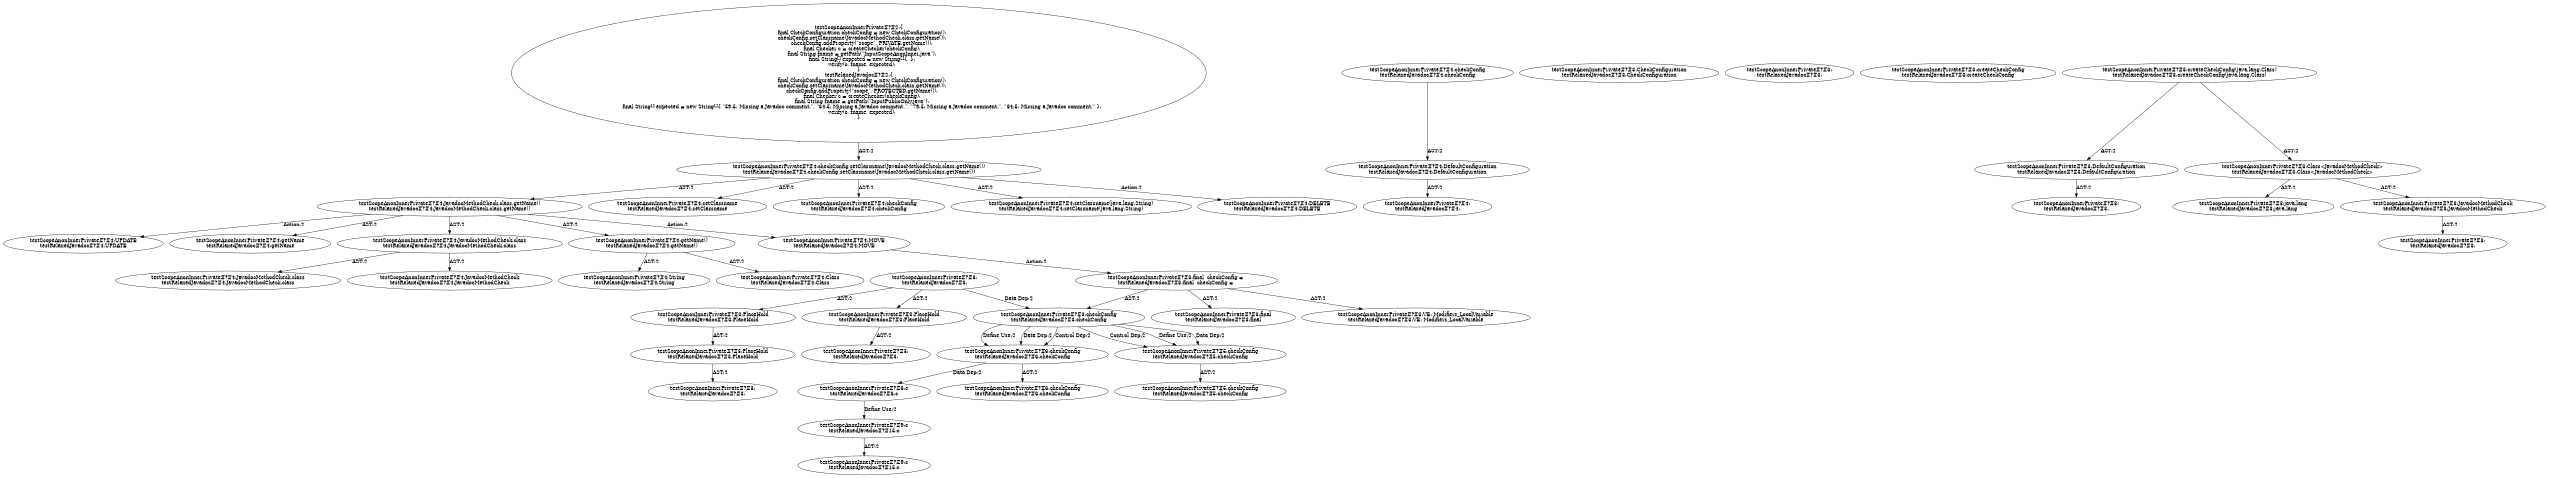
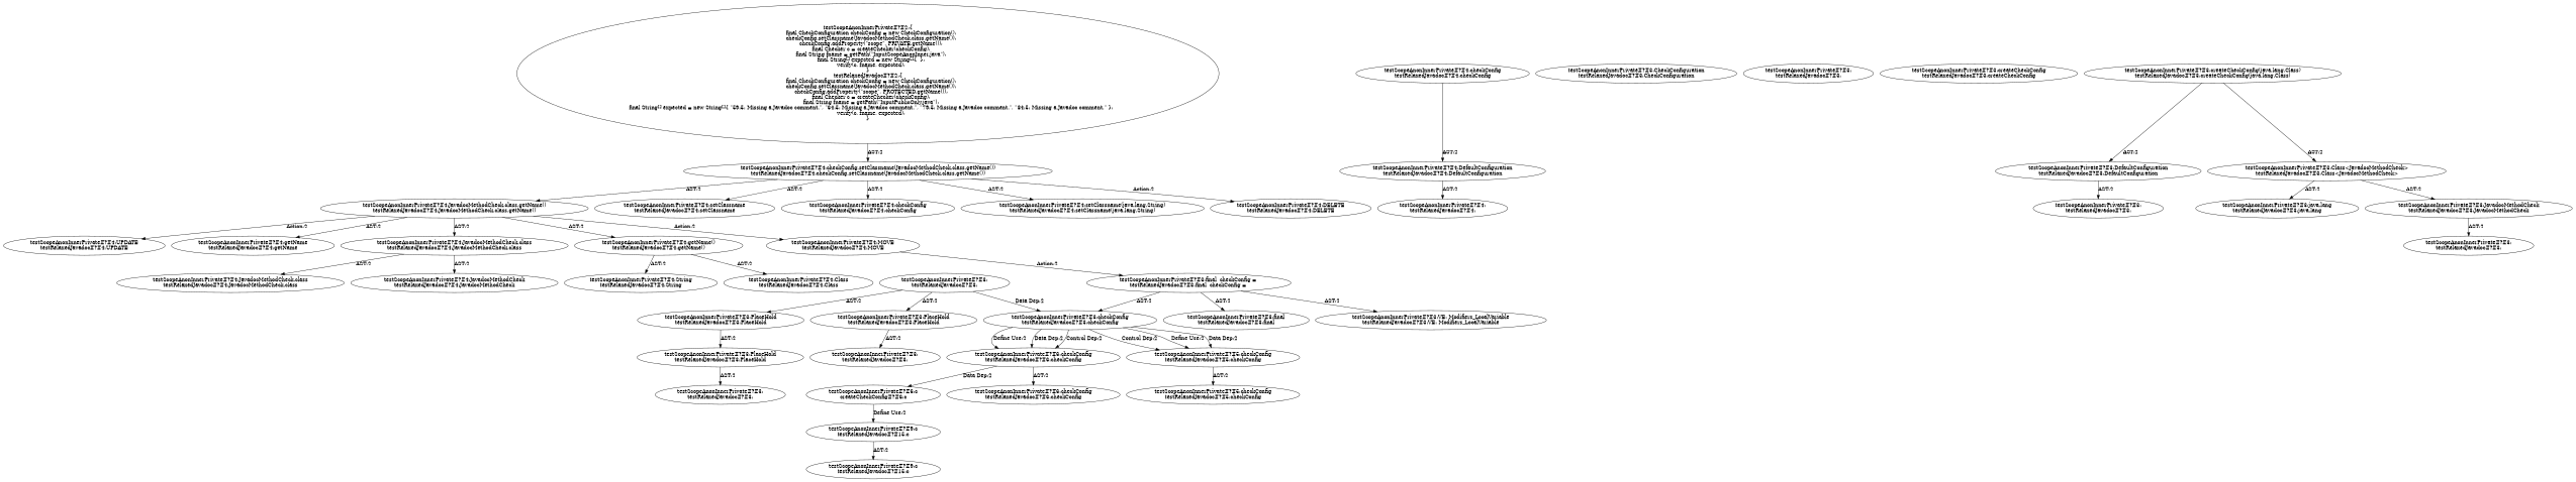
  digraph {
    node [shape=ellipse]
    n1 [label="testScopeAnonInnerPrivate#?#4:UPDATE\ntestRelaxedJavadoc#?#4:UPDATE"]
    n2 [label="testScopeAnonInnerPrivate#?#4:JavadocMethodCheck.class.getName()\ntestRelaxedJavadoc#?#4:JavadocMethodCheck.class.getName()"]
    n3 [label="testScopeAnonInnerPrivate#?#4:getName\ntestRelaxedJavadoc#?#4:getName"]
    n4 [label="testScopeAnonInnerPrivate#?#4:JavadocMethodCheck.class\ntestRelaxedJavadoc#?#4:JavadocMethodCheck.class"]
    n5 [label="testScopeAnonInnerPrivate#?#4:getName()\ntestRelaxedJavadoc#?#4:getName()"]
    n6 [label="testScopeAnonInnerPrivate#?#4:MOVE\ntestRelaxedJavadoc#?#4:MOVE"]
    n7 [label="testScopeAnonInnerPrivate#?#4:checkConfig.setClassname(JavadocMethodCheck.class.getName())\ntestRelaxedJavadoc#?#4:checkConfig.setClassname(JavadocMethodCheck.class.getName())"]
    n8 [label="testScopeAnonInnerPrivate#?#4:setClassname\ntestRelaxedJavadoc#?#4:setClassname"]
    n9 [label="testScopeAnonInnerPrivate#?#4:checkConfig\ntestRelaxedJavadoc#?#4:checkConfig"]
    n10 [label="testScopeAnonInnerPrivate#?#4:setClassname(java.lang.String)\ntestRelaxedJavadoc#?#4:setClassname(java.lang.String)"]
    n11 [label="testScopeAnonInnerPrivate#?#4:DELETE\ntestRelaxedJavadoc#?#4:DELETE"]
    n12 [label="testScopeAnonInnerPrivate#?#2:\{\n    final CheckConfiguration checkConfig = new CheckConfiguration();\n    checkConfig.setClassname(JavadocMethodCheck.class.getName());\n    checkConfig.addProperty(\"scope\", PRIVATE.getName());\n    final Checker c = createChecker(checkConfig);\n    final String fname = getPath(\"InputScopeAnonInner.java\");\n    final String[] expected = new String[]\{  \};\n    verify(c, fname, expected);\n\}\ntestRelaxedJavadoc#?#2:\{\n    final CheckConfiguration checkConfig = new CheckConfiguration();\n    checkConfig.setClassname(JavadocMethodCheck.class.getName());\n    checkConfig.addProperty(\"scope\", PROTECTED.getName());\n    final Checker c = createChecker(checkConfig);\n    final String fname = getPath(\"InputPublicOnly.java\");\n    final String[] expected = new String[]\{ \"59:5: Missing a Javadoc comment.\", \"64:5: Missing a Javadoc comment.\", \"79:5: Missing a Javadoc comment.\", \"84:5: Missing a Javadoc comment.\" \};\n    verify(c, fname, expected);\n\}"]
    n13 [label="testScopeAnonInnerPrivate#?#4:JavadocMethodCheck\ntestRelaxedJavadoc#?#4:JavadocMethodCheck"]
    n14 [label="testScopeAnonInnerPrivate#?#4:JavadocMethodCheck.class\ntestRelaxedJavadoc#?#4:JavadocMethodCheck.class"]
    n15 [label="testScopeAnonInnerPrivate#?#4:Class\ntestRelaxedJavadoc#?#4:Class"]
    n16 [label="testScopeAnonInnerPrivate#?#4:String\ntestRelaxedJavadoc#?#4:String"]
    n17 [label="testScopeAnonInnerPrivate#?#3:final  checkConfig = \ntestRelaxedJavadoc#?#3:final  checkConfig = "]
    n18 [label="testScopeAnonInnerPrivate#?#3:checkConfig\ntestRelaxedJavadoc#?#3:checkConfig"]
    n19 [label="testScopeAnonInnerPrivate#?#3:final\ntestRelaxedJavadoc#?#3:final"]
    n20 [label="testScopeAnonInnerPrivate#?#3:VE: Modifiers_LocalVariable\ntestRelaxedJavadoc#?#3:VE: Modifiers_LocalVariable"]
    n21 [label="testScopeAnonInnerPrivate#?#5:checkConfig\ntestRelaxedJavadoc#?#5:checkConfig"]
    n22 [label="testScopeAnonInnerPrivate#?#6:checkConfig\ntestRelaxedJavadoc#?#6:checkConfig"]
    n23 [label="testScopeAnonInnerPrivate#?#5:checkConfig\ntestRelaxedJavadoc#?#5:checkConfig"]
    n24 [label="testScopeAnonInnerPrivate#?#4:checkConfig\ntestRelaxedJavadoc#?#4:checkConfig"]
    n25 [label="testScopeAnonInnerPrivate#?#4:DefaultConfiguration\ntestRelaxedJavadoc#?#4:DefaultConfiguration"]
    n26 [label="testScopeAnonInnerPrivate#?#4:\ntestRelaxedJavadoc#?#4:"]
    n27 [label="testScopeAnonInnerPrivate#?#6:checkConfig\ntestRelaxedJavadoc#?#6:checkConfig"]
-   n28 [label="testScopeAnonInnerPrivate#?#6:c\ntestRelaxedJavadoc#?#6:c"]
+   n28 [label="testScopeAnonInnerPrivate#?#6:c\ncreateCheckConfig#?#6:c"]
    n29 [label="testScopeAnonInnerPrivate#?#9:c\ntestRelaxedJavadoc#?#15:c"]
    n30 [label="testScopeAnonInnerPrivate#?#9:c\ntestRelaxedJavadoc#?#15:c"]
    n31 [label="testScopeAnonInnerPrivate#?#3:CheckConfiguration\ntestRelaxedJavadoc#?#3:CheckConfiguration"]
    n32 [label="testScopeAnonInnerPrivate#?#3:\ntestRelaxedJavadoc#?#3:"]
    n33 [label="testScopeAnonInnerPrivate#?#3:createCheckConfig\ntestRelaxedJavadoc#?#3:createCheckConfig"]
    n34 [label="testScopeAnonInnerPrivate#?#3:\ntestRelaxedJavadoc#?#3:"]
    n35 [label="testScopeAnonInnerPrivate#?#3:PlaceHold\ntestRelaxedJavadoc#?#3:PlaceHold"]
    n36 [label="testScopeAnonInnerPrivate#?#3:PlaceHold\ntestRelaxedJavadoc#?#3:PlaceHold"]
    n37 [label="testScopeAnonInnerPrivate#?#3:\ntestRelaxedJavadoc#?#3:"]
    n38 [label="testScopeAnonInnerPrivate#?#3:PlaceHold\ntestRelaxedJavadoc#?#3:PlaceHold"]
    n39 [label="testScopeAnonInnerPrivate#?#3:\ntestRelaxedJavadoc#?#3:"]
    n40 [label="testScopeAnonInnerPrivate#?#3:createCheckConfig(java.lang.Class)\ntestRelaxedJavadoc#?#3:createCheckConfig(java.lang.Class)"]
    n41 [label="testScopeAnonInnerPrivate#?#3:DefaultConfiguration\ntestRelaxedJavadoc#?#3:DefaultConfiguration"]
    n42 [label="testScopeAnonInnerPrivate#?#3:Class<JavadocMethodCheck>\ntestRelaxedJavadoc#?#3:Class<JavadocMethodCheck>"]
    n43 [label="testScopeAnonInnerPrivate#?#3:\ntestRelaxedJavadoc#?#3:"]
    n44 [label="testScopeAnonInnerPrivate#?#3:java.lang\ntestRelaxedJavadoc#?#3:java.lang"]
    n45 [label="testScopeAnonInnerPrivate#?#3:JavadocMethodCheck\ntestRelaxedJavadoc#?#3:JavadocMethodCheck"]
    n46 [label="testScopeAnonInnerPrivate#?#3:\ntestRelaxedJavadoc#?#3:"]
    n2 -> n1 [label="Action:2"]
    n2 -> n3 [label="AST:2"]
    n2 -> n4 [label="AST:2"]
    n2 -> n5 [label="AST:2"]
    n2 -> n6 [label="Action:2"]
    n4 -> n13 [label="AST:2"]
    n4 -> n14 [label="AST:2"]
    n5 -> n15 [label="AST:2"]
    n5 -> n16 [label="AST:2"]
    n6 -> n17 [label="Action:2"]
    n7 -> n2 [label="AST:2"]
    n7 -> n8 [label="AST:2"]
    n7 -> n9 [label="AST:2"]
    n7 -> n10 [label="AST:2"]
    n7 -> n11 [label="Action:2"]
    n12 -> n7 [label="AST:2"]
    n17 -> n18 [label="AST:2"]
    n17 -> n19 [label="AST:2"]
    n17 -> n20 [label="AST:2"]
    n18 -> n21 [label="Define Use:2"]
    n18 -> n21 [label="Data Dep:2"]
    n18 -> n21 [label="Control Dep:2"]
    n18 -> n22 [label="Define Use:2"]
    n18 -> n22 [label="Data Dep:2"]
    n18 -> n22 [label="Control Dep:2"]
    n21 -> n23 [label="AST:2"]
    n22 -> n27 [label="AST:2"]
    n22 -> n28 [label="Data Dep:2"]
    n24 -> n25 [label="AST:2"]
    n25 -> n26 [label="AST:2"]
    n28 -> n29 [label="Define Use:2"]
    n29 -> n30 [label="AST:2"]
    n34 -> n18 [label="Data Dep:2"]
    n34 -> n35 [label="AST:2"]
    n34 -> n36 [label="AST:2"]
    n35 -> n37 [label="AST:2"]
    n36 -> n38 [label="AST:2"]
    n38 -> n39 [label="AST:2"]
    n40 -> n41 [label="AST:2"]
    n40 -> n42 [label="AST:2"]
    n41 -> n43 [label="AST:2"]
    n42 -> n44 [label="AST:2"]
    n42 -> n45 [label="AST:2"]
    n45 -> n46 [label="AST:2"]
  }
